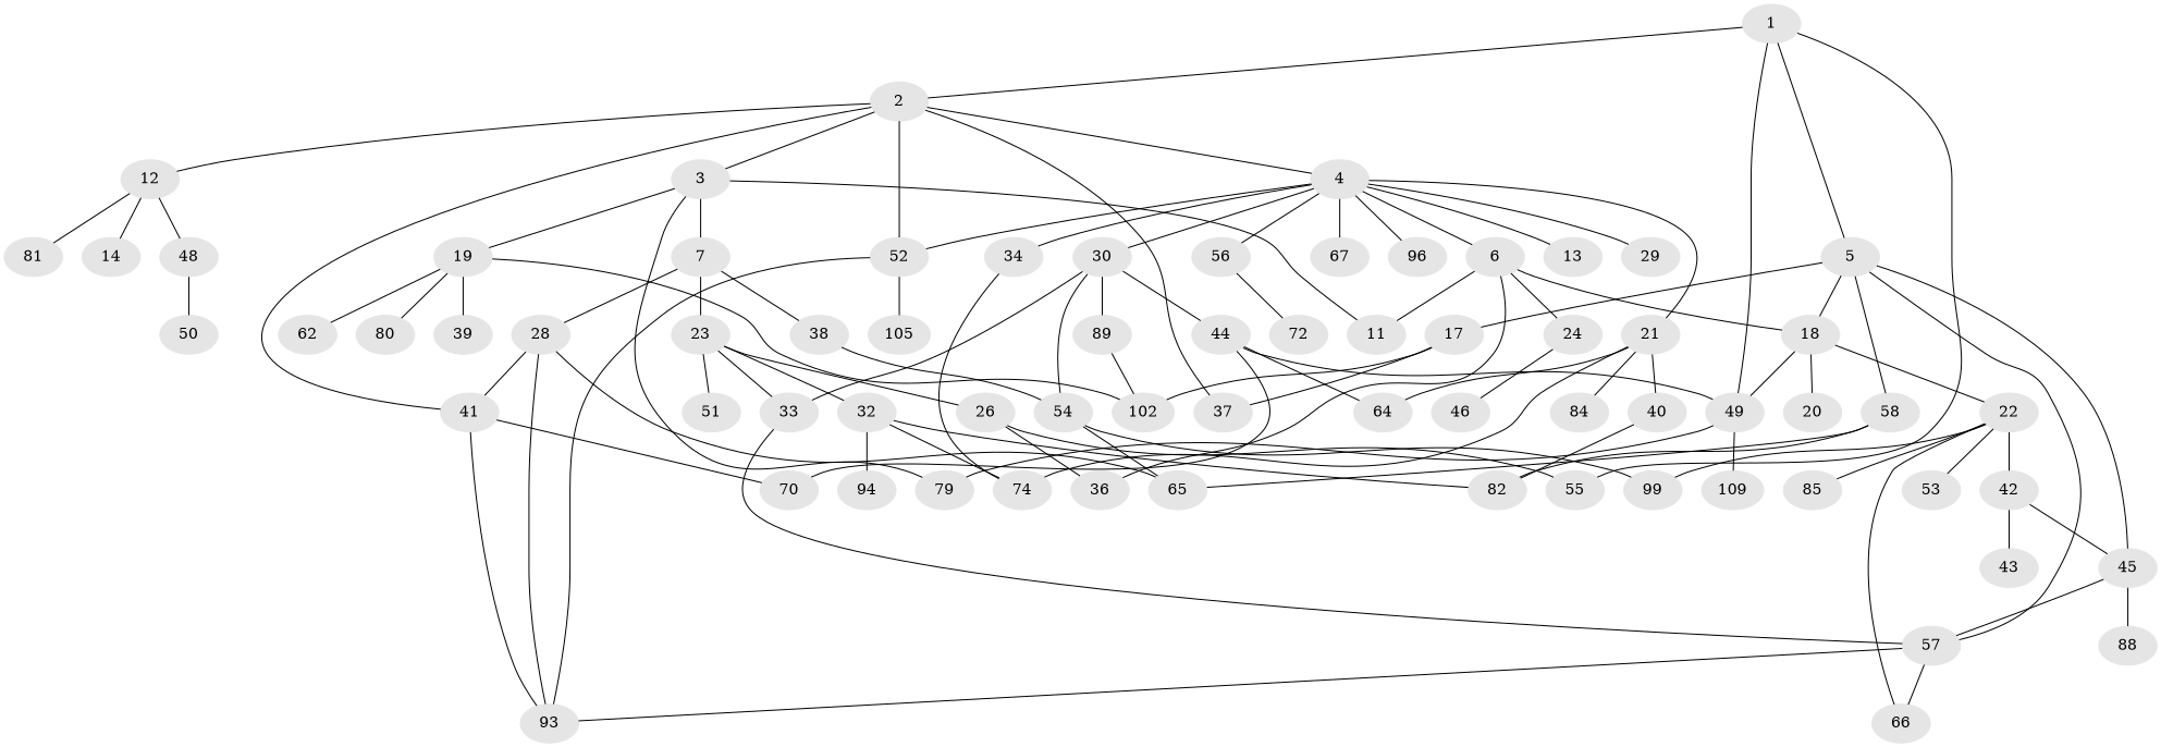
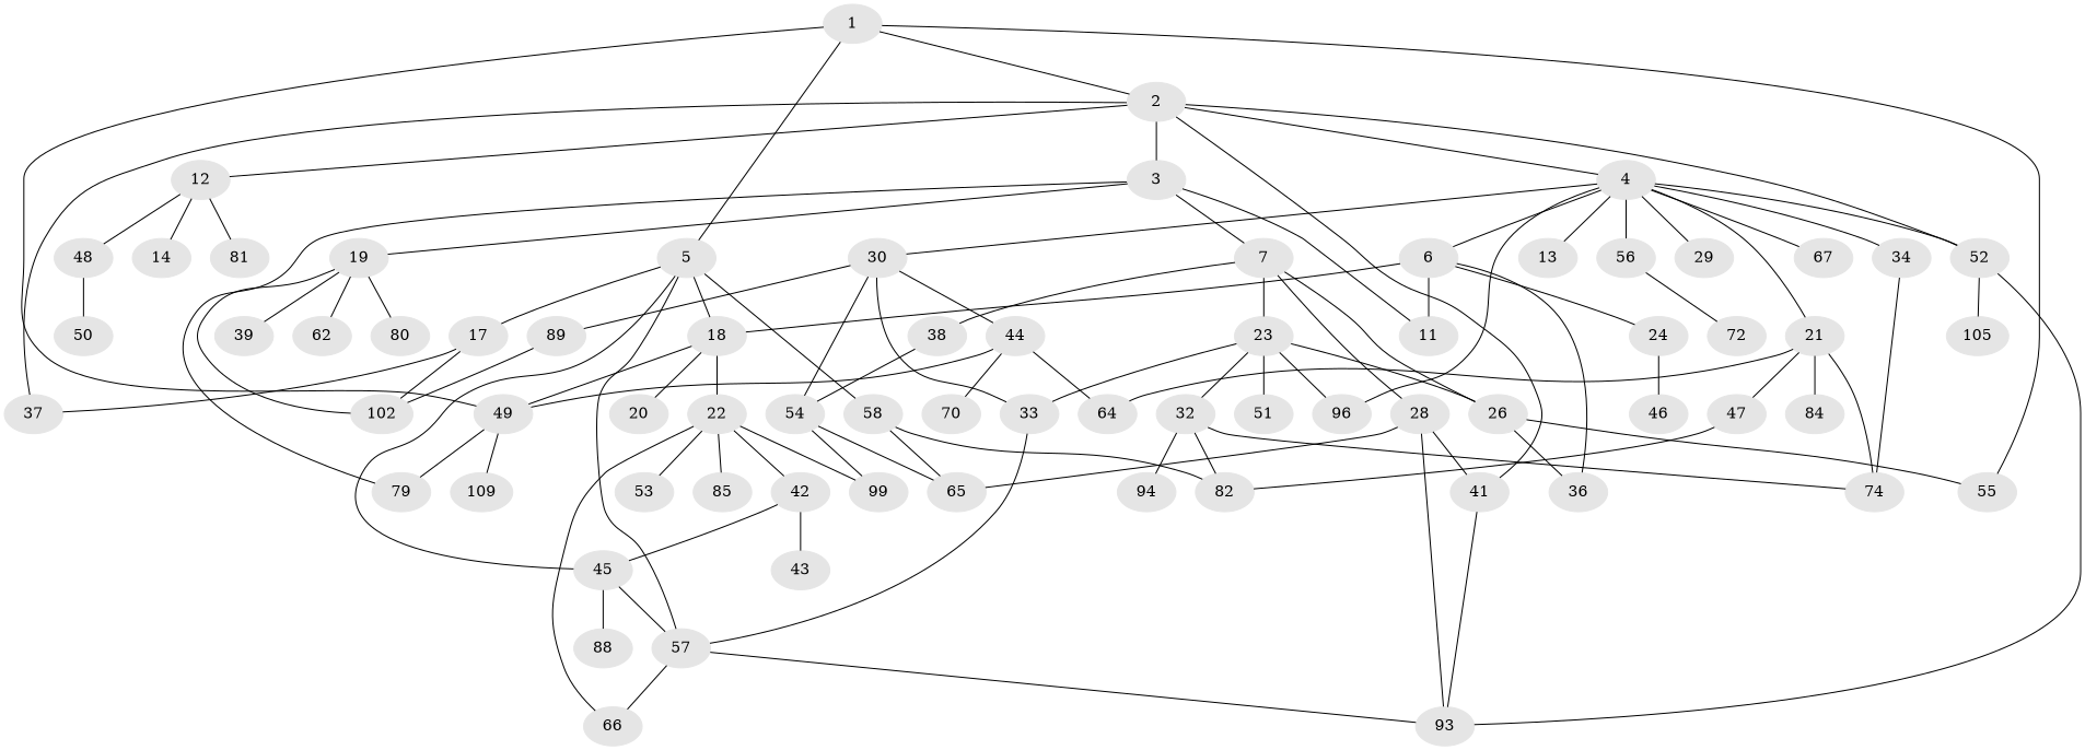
  graph {
    node [color=gray90 style=filled]
    2 [super="+47"]
    3 [super="+10"]
    4 [super="+9"]
    12 [super="+15"]
    37
    41 [super="+108"]
    52 [super="+103"]
    1
    5 [super="+16"]
    55
    49 [super="+104"]
    17 [super="+25"]
    18 [super="+83"]
    45 [super="+100"]
    57 [super="+63"]
    58
    102 [super="+106"]
    7 [super="+8"]
    11
    19 [super="+31"]
    79
    6 [super="+60"]
    13
    21 [super="+35"]
    29
    30 [super="+75"]
    34 [super="+77"]
    56
    67
    96
    14
    48 [super="+101"]
    81
    93
    70
    105
    23 [super="+27"]
    26 [super="+71"]
    28 [super="+78"]
    38 [super="+95"]
    39 [super="+107"]
    62
    80
    24
    36 [super="+76"]
-   40 [super="+73"]
+   40 [super="+73" label=47]
    64
    74 [super="+91"]
    84
    54 [super="+90"]
    33 [super="+97"]
    44
    89
    72 [super="+92"]
    20
    22 [super="+86"]
    88
    66
    65 [super="+69"]
    82 [super="+87"]
    46
    32 [super="+98"]
    51 [super="+59"]
    50
    42 [super="+61"]
    53
    85
    99
    109
    43
    94
    2 -- 3
    2 -- 4
    2 -- 12
    2 -- 37
    2 -- 41
    2 -- 52
    3 -- 7
    3 -- 11
    3 -- 19
    3 -- 79
    4 -- 52
    4 -- 6
    4 -- 13
    4 -- 21
    4 -- 29
    4 -- 30
    4 -- 34
    4 -- 56
    4 -- 67
    4 -- 96
    12 -- 14
    12 -- 48
    12 -- 81
    41 -- 93
-   41 -- 70
    52 -- 93
    52 -- 105
    1 -- 2
    1 -- 5
    1 -- 55
    1 -- 49
    5 -- 17
    5 -- 18
    5 -- 45
    5 -- 57
    5 -- 58
    49 -- 79
    49 -- 109
    17 -- 37
    17 -- 102
    18 -- 49
    18 -- 20
    18 -- 22
    45 -- 57
    45 -- 88
    57 -- 93
    57 -- 66
    58 -- 65
    58 -- 82
    7 -- 23
+   7 -- 26
    7 -- 28
    7 -- 38
    19 -- 102
    19 -- 39
    19 -- 62
    19 -- 80
    6 -- 18
    6 -- 11
    6 -- 24
    6 -- 36
    21 -- 40
    21 -- 64
    21 -- 74
    21 -- 84
    30 -- 54
    30 -- 33
    30 -- 44
    30 -- 89
    34 -- 74
    56 -- 72
    48 -- 50
+   23 -- 96
    23 -- 26
    23 -- 33
    23 -- 32
    23 -- 51
    26 -- 55
    26 -- 36
    28 -- 41
    28 -- 93
    28 -- 65
    38 -- 54
    24 -- 46
    40 -- 82
    54 -- 65
    54 -- 99
    33 -- 57
    44 -- 49
    44 -- 70
    44 -- 64
    89 -- 102
    22 -- 66
    22 -- 42
    22 -- 53
    22 -- 85
    22 -- 99
    32 -- 74
    32 -- 82
    32 -- 94
    42 -- 45
    42 -- 43
  }
